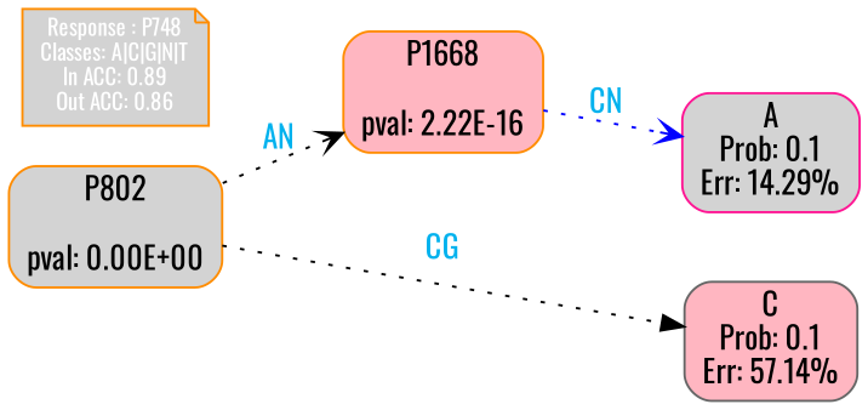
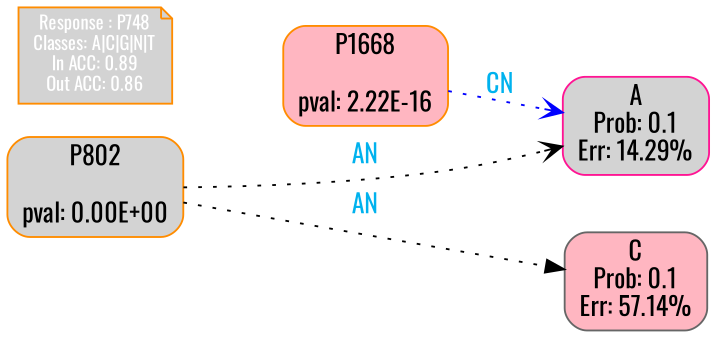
  digraph {
    fontname=Oswald
    rankdir=LR
    ranksep=equally
    splines=polylines
    node [color=darkorange fillcolor=lightgrey fontname=Oswald shape=box style="filled, rounded"]
    edge [arrowhead=vee color=black fontcolor=deepskyblue2 fontname=Oswald style=dotted]
    n1 [color=deeppink label="A\nProb: 0.1\nErr: 14.29%"]
    n2 [color=gray40 fillcolor=lightpink label="C\nProb: 0.1\nErr: 57.14%"]
    n3 [align=left fontcolor=white fontsize=10 label="Response : P748\nClasses: A|C|G|N|T\nIn ACC: 0.89\nOut ACC: 0.86\n" shape=note style=filled]
    n4 [label="P802\n\npval: 0.00E+00"]
    n5 [fillcolor=lightpink label="P1668\n\npval: 2.22E-16"]
    subgraph sub_1 {
      rank=same
      n1
      n2
    }
    subgraph sub_2 {
      rank=same
      n3
      n4
    }
-   n4 -> n2 [arrowhead=normal label=CG]
-   n4 -> n5 [label=AN]
+   n4 -> n2 [arrowhead=normal label=AN]
+   n4 -> n1 [label=AN]
    n5 -> n1 [color=blue label=CN]
  }
